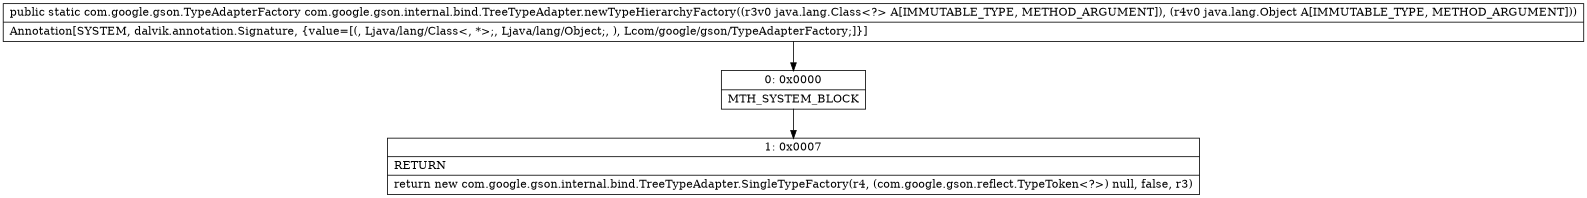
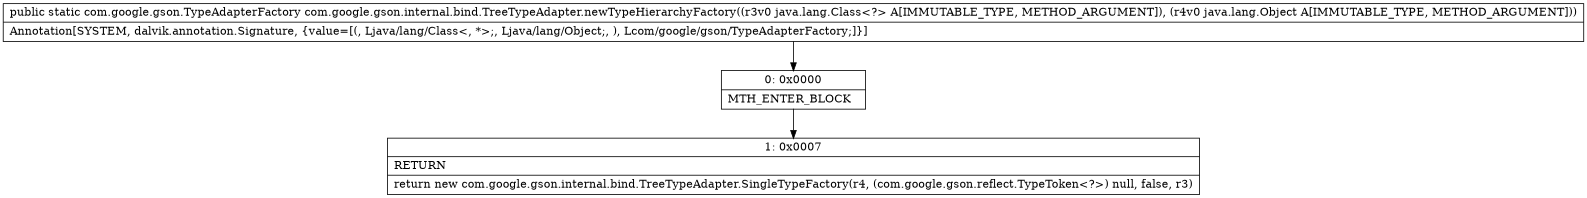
  digraph {
    node [shape=record]
-   n1 [label="{0\:\ 0x0000|MTH_SYSTEM_BLOCK\l}"]
+   n1 [label="{0\:\ 0x0000|MTH_ENTER_BLOCK\l}"]
    n2 [label="{1\:\ 0x0007|RETURN\l|return new com.google.gson.internal.bind.TreeTypeAdapter.SingleTypeFactory(r4, (com.google.gson.reflect.TypeToken\<?\>) null, false, r3)\l}"]
    n3 [label="{public static com.google.gson.TypeAdapterFactory com.google.gson.internal.bind.TreeTypeAdapter.newTypeHierarchyFactory((r3v0 java.lang.Class\<?\> A[IMMUTABLE_TYPE, METHOD_ARGUMENT]), (r4v0 java.lang.Object A[IMMUTABLE_TYPE, METHOD_ARGUMENT]))  | Annotation[SYSTEM, dalvik.annotation.Signature, \{value=[(, Ljava\/lang\/Class\<, *\>;, Ljava\/lang\/Object;, ), Lcom\/google\/gson\/TypeAdapterFactory;]\}]\l}"]
    n1 -> n2
    n3 -> n1
  }
